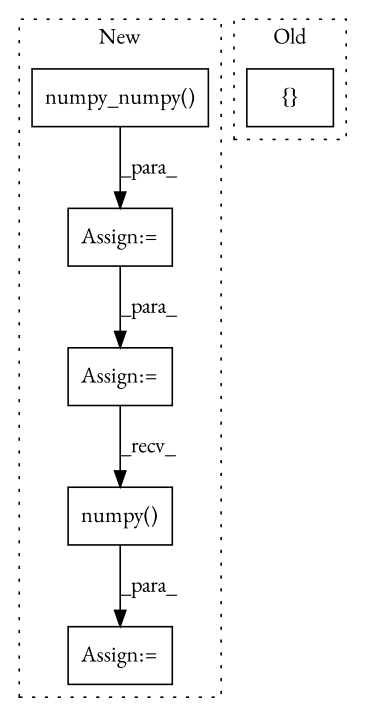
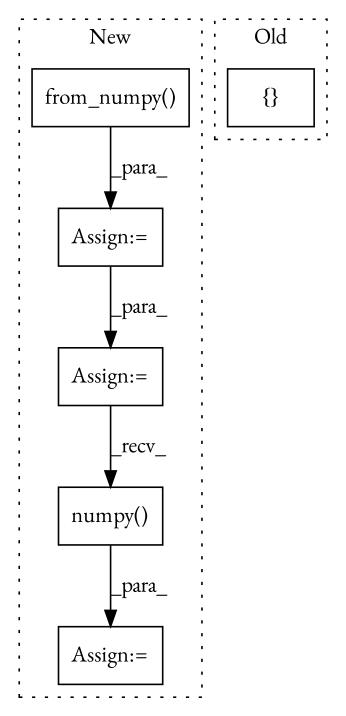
  digraph {
    fontname="EB Garamond"
    node [a=68 l=3 shape=box fontname="EB Garamond"]
    edge [fontname="EB Garamond"]
-   n1 [a=75 l="17,1" label="numpy_numpy()" s="2036,2059"]
+   n1 [a=75 l="17,1" label="from_numpy()" s="2036,2059"]
    n2 [label="Assign:=" s=1995]
    n3 [label="Assign:=" s=2089]
    n4 [label="Assign:=" s=2128]
    n5 [a=75 l=18 label="numpy()" s=2131]
    n6 [a=59 l="1,0" label="{}" s="1783,1790"]
    subgraph cluster_1 {
      label=New
      style=dotted
      n1
      n2
      n3
      n4
      n5
    }
    subgraph cluster_2 {
      label=Old
      style=dotted
      n6
    }
    n1 -> n2 [label=_para_]
    n2 -> n3 [label=_para_]
    n3 -> n5 [label=_recv_]
    n5 -> n4 [label=_para_]
  }
